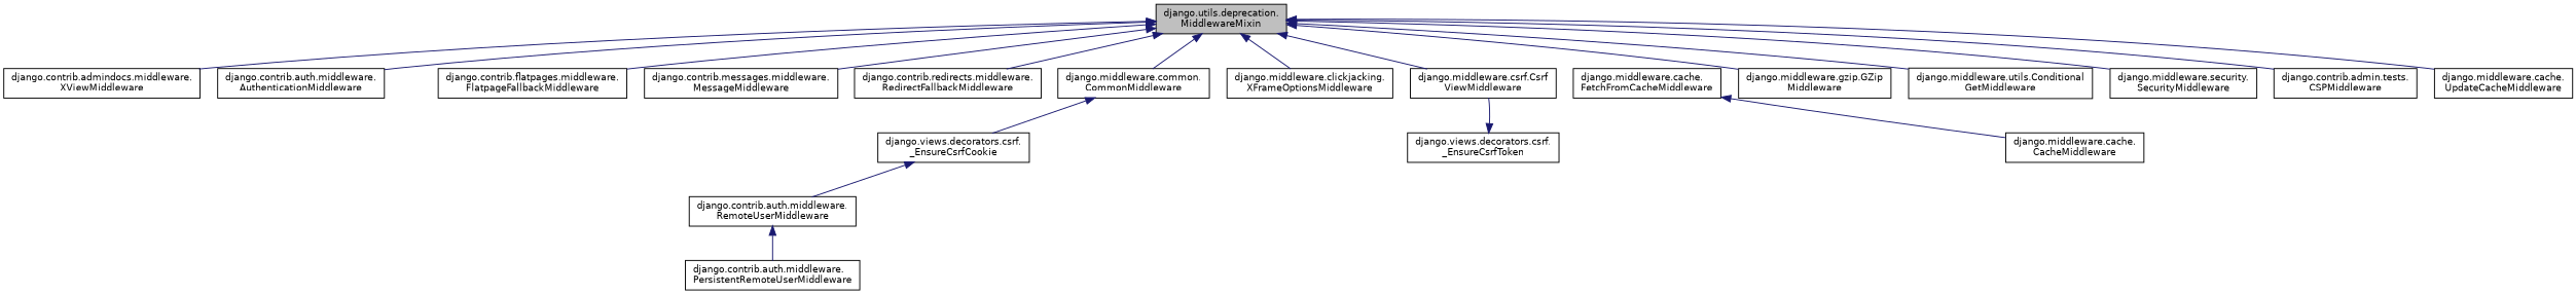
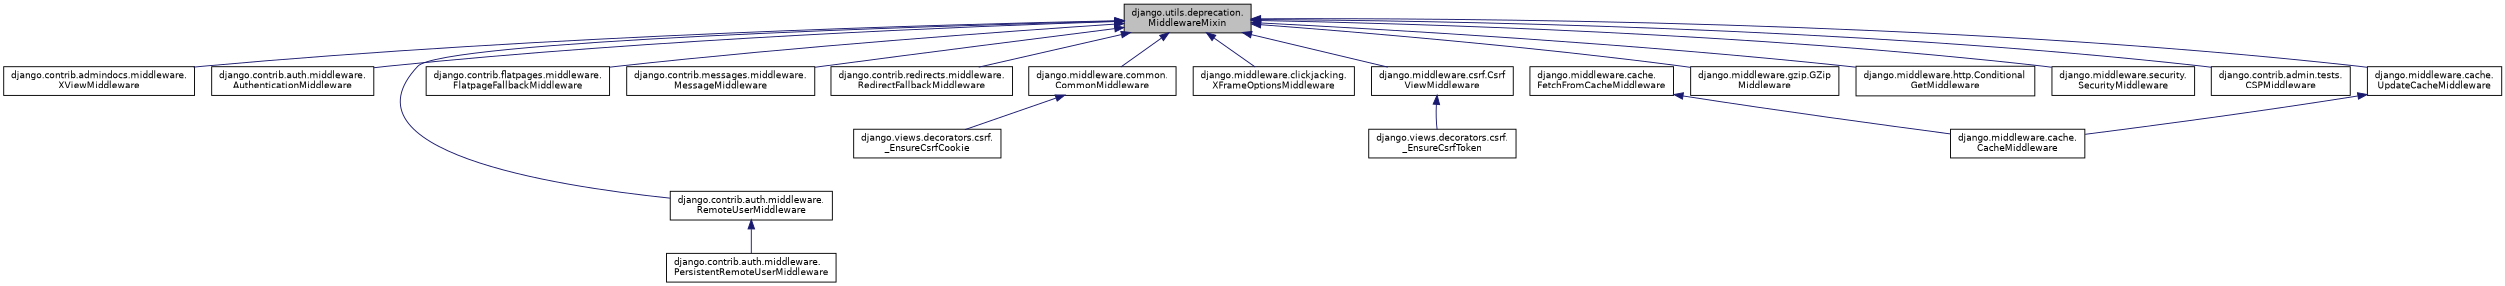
  digraph {
    rankdir=TB
    node [color=black fillcolor=white fontname=Helvetica fontsize=10 shape=record style=filled]
    edge [color=midnightblue dir=back fontname=Helvetica fontsize=10 labelfontname=Helvetica labelfontsize=10 style=solid]
    n1 [fillcolor=grey75 fontcolor=black height=0.2 label="django.utils.deprecation.\lMiddlewareMixin" width=0.4]
    n2 [height=0.2 label="django.contrib.admin.tests.\lCSPMiddleware" width=0.4]
    n3 [height=0.2 label="django.contrib.admindocs.middleware.\lXViewMiddleware" width=0.4]
    n4 [height=0.2 label="django.contrib.auth.middleware.\lAuthenticationMiddleware" width=0.4]
    n5 [height=0.2 label="django.contrib.auth.middleware.\lRemoteUserMiddleware" width=0.4]
    n6 [height=0.2 label="django.contrib.flatpages.middleware.\lFlatpageFallbackMiddleware" width=0.4]
    n7 [height=0.2 label="django.contrib.messages.middleware.\lMessageMiddleware" width=0.4]
    n8 [height=0.2 label="django.contrib.redirects.middleware.\lRedirectFallbackMiddleware" width=0.4]
    n9 [height=0.2 label="django.middleware.cache.\lUpdateCacheMiddleware" width=0.4]
    n10 [height=0.2 label="django.middleware.clickjacking.\lXFrameOptionsMiddleware" width=0.4]
    n11 [height=0.2 label="django.middleware.common.\lCommonMiddleware" width=0.4]
    n12 [height=0.2 label="django.middleware.csrf.Csrf\lViewMiddleware" width=0.4]
    n13 [height=0.2 label="django.middleware.gzip.GZip\lMiddleware" width=0.4]
-   n14 [height=0.2 label="django.middleware.utils.Conditional\lGetMiddleware" width=0.4]
+   n14 [height=0.2 label="django.middleware.http.Conditional\lGetMiddleware" width=0.4]
    n15 [height=0.2 label="django.middleware.security.\lSecurityMiddleware" width=0.4]
    n16 [height=0.2 label="django.contrib.auth.middleware.\lPersistentRemoteUserMiddleware" width=0.4]
    n17 [height=0.2 label="django.middleware.cache.\lFetchFromCacheMiddleware" width=0.4]
    n18 [height=0.2 label="django.middleware.cache.\lCacheMiddleware" width=0.4]
    n19 [height=0.2 label="django.views.decorators.csrf.\l_EnsureCsrfCookie" width=0.4]
    n20 [height=0.2 label="django.views.decorators.csrf.\l_EnsureCsrfToken" width=0.4]
    n1 -> n2
    n1 -> n3
    n1 -> n4
-   n19 -> n5
+   n1 -> n5
    n1 -> n6
    n1 -> n7
    n1 -> n8
    n1 -> n9
    n1 -> n10
    n1 -> n11
    n1 -> n12
    n1 -> n13
    n1 -> n14
    n1 -> n15
    n5 -> n16
+   n9 -> n18
    n11 -> n19
-   n20 -> n12
+   n12 -> n20
    n17 -> n18
  }
